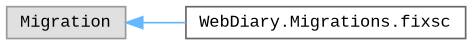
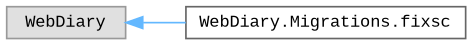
  digraph {
    rankdir=LR
    fontname="Liberation Mono"
    node [fontname="Liberation Mono" fontsize=10 shape=box style=filled]
-   n1 [color=grey60 fillcolor="#E0E0E0" height=0.2 label=Migration width=0.4]
+   n1 [color=grey60 fillcolor="#E0E0E0" height=0.2 label=WebDiary width=0.4]
    n2 [color=grey40 fillcolor=white height=0.2 label="WebDiary.Migrations.fixsc" width=0.4]
    n1 -> n2 [color=steelblue1 dir=back fontname="Liberation Mono" fontsize=10 labelfontname=Helvetica labelfontsize=10 style=solid]
  }
